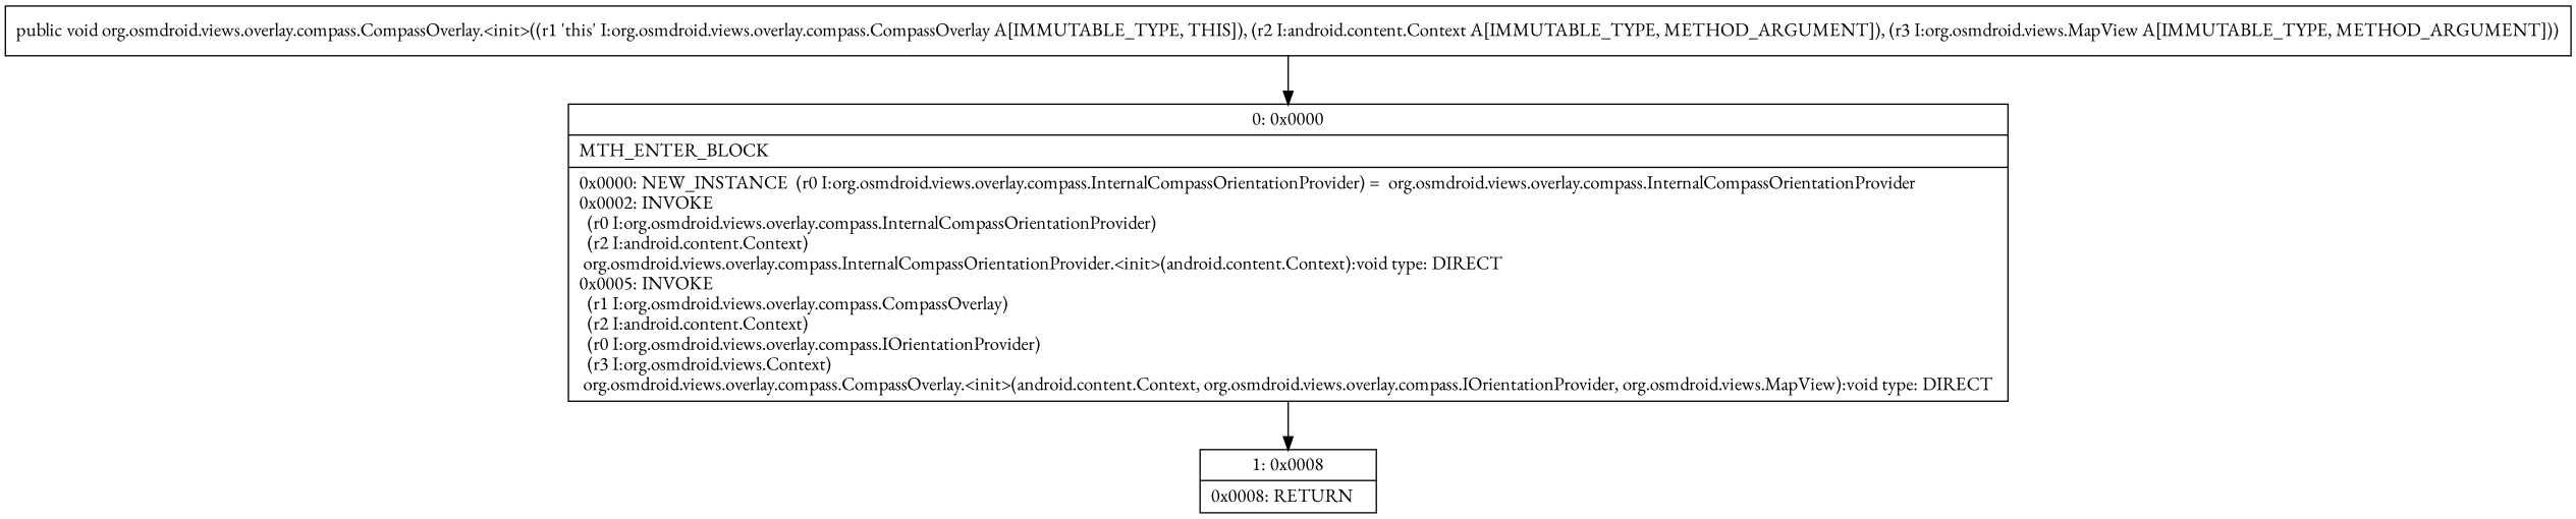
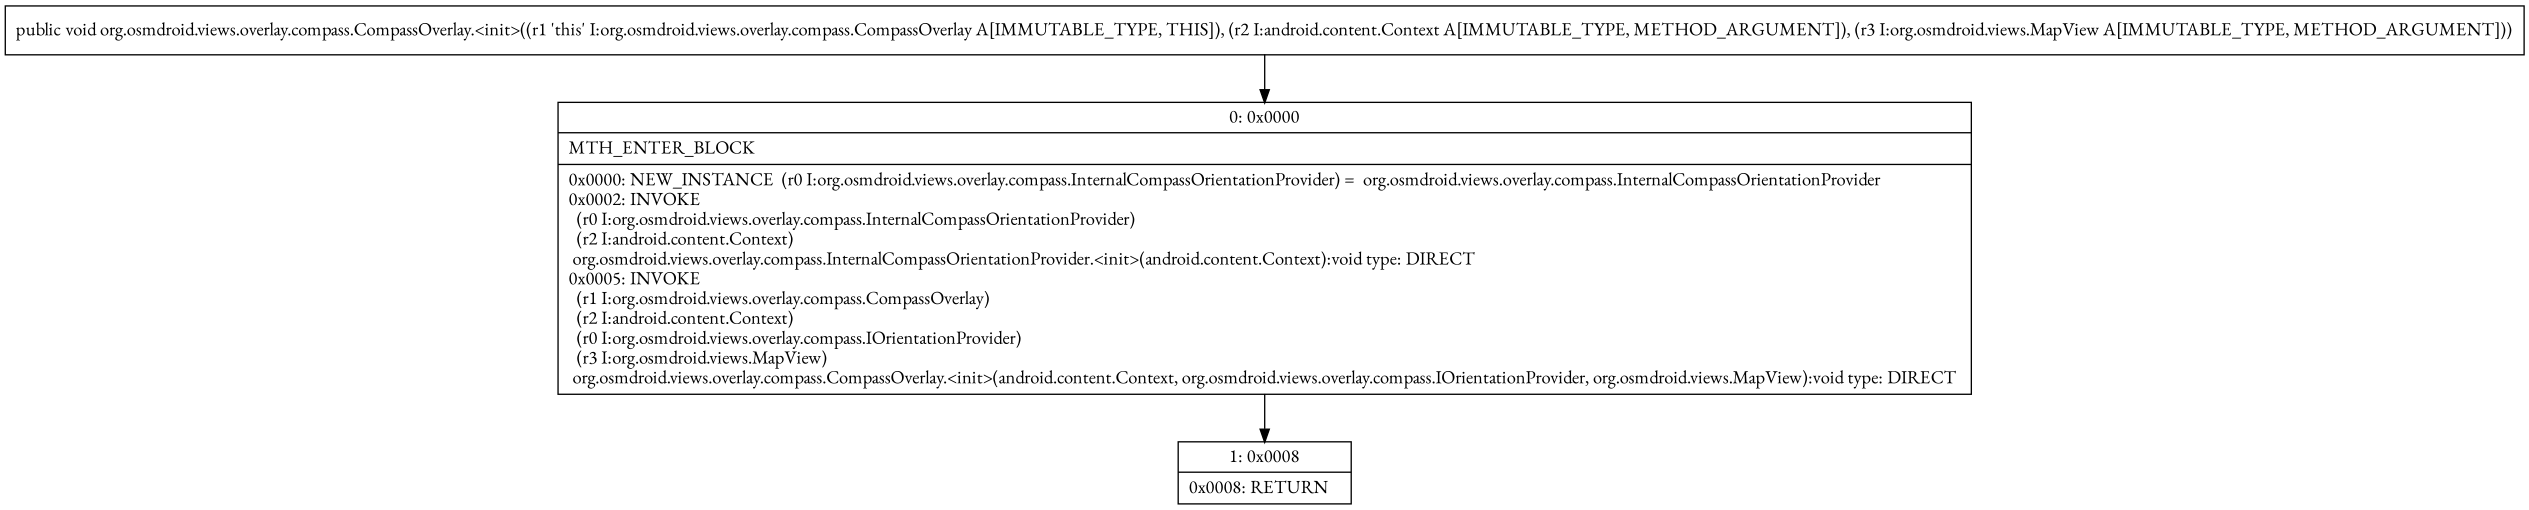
  digraph {
    fontname="EB Garamond"
    node [shape=record fontname="EB Garamond"]
    edge [fontname="EB Garamond"]
-   n1 [label="{0\:\ 0x0000|MTH_ENTER_BLOCK\l|0x0000: NEW_INSTANCE  (r0 I:org.osmdroid.views.overlay.compass.InternalCompassOrientationProvider) =  org.osmdroid.views.overlay.compass.InternalCompassOrientationProvider \l0x0002: INVOKE  \l  (r0 I:org.osmdroid.views.overlay.compass.InternalCompassOrientationProvider)\l  (r2 I:android.content.Context)\l org.osmdroid.views.overlay.compass.InternalCompassOrientationProvider.\<init\>(android.content.Context):void type: DIRECT \l0x0005: INVOKE  \l  (r1 I:org.osmdroid.views.overlay.compass.CompassOverlay)\l  (r2 I:android.content.Context)\l  (r0 I:org.osmdroid.views.overlay.compass.IOrientationProvider)\l  (r3 I:org.osmdroid.views.Context)\l org.osmdroid.views.overlay.compass.CompassOverlay.\<init\>(android.content.Context, org.osmdroid.views.overlay.compass.IOrientationProvider, org.osmdroid.views.MapView):void type: DIRECT \l}"]
+   n1 [label="{0\:\ 0x0000|MTH_ENTER_BLOCK\l|0x0000: NEW_INSTANCE  (r0 I:org.osmdroid.views.overlay.compass.InternalCompassOrientationProvider) =  org.osmdroid.views.overlay.compass.InternalCompassOrientationProvider \l0x0002: INVOKE  \l  (r0 I:org.osmdroid.views.overlay.compass.InternalCompassOrientationProvider)\l  (r2 I:android.content.Context)\l org.osmdroid.views.overlay.compass.InternalCompassOrientationProvider.\<init\>(android.content.Context):void type: DIRECT \l0x0005: INVOKE  \l  (r1 I:org.osmdroid.views.overlay.compass.CompassOverlay)\l  (r2 I:android.content.Context)\l  (r0 I:org.osmdroid.views.overlay.compass.IOrientationProvider)\l  (r3 I:org.osmdroid.views.MapView)\l org.osmdroid.views.overlay.compass.CompassOverlay.\<init\>(android.content.Context, org.osmdroid.views.overlay.compass.IOrientationProvider, org.osmdroid.views.MapView):void type: DIRECT \l}"]
    n2 [label="{1\:\ 0x0008|0x0008: RETURN   \l}"]
    n3 [label="{public void org.osmdroid.views.overlay.compass.CompassOverlay.\<init\>((r1 'this' I:org.osmdroid.views.overlay.compass.CompassOverlay A[IMMUTABLE_TYPE, THIS]), (r2 I:android.content.Context A[IMMUTABLE_TYPE, METHOD_ARGUMENT]), (r3 I:org.osmdroid.views.MapView A[IMMUTABLE_TYPE, METHOD_ARGUMENT])) }"]
    n1 -> n2
    n3 -> n1
  }
